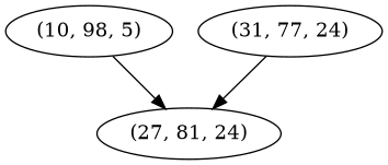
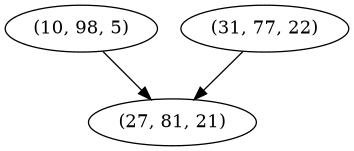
  digraph {
    edge [color=black]
    "(10, 98, 5)"
-   "(27, 81, 21)" [label="(27, 81, 24)"]
-   "(31, 77, 24)"
+   "(27, 81, 21)"
+   "(31, 77, 24)" [label="(31, 77, 22)"]
    "(10, 98, 5)" -> "(27, 81, 21)"
    "(31, 77, 24)" -> "(27, 81, 21)"
  }
